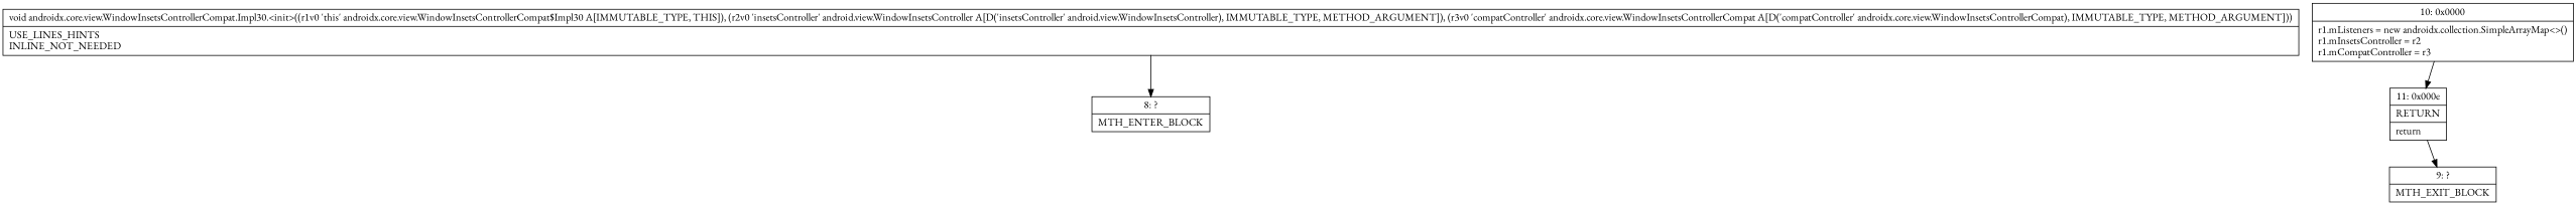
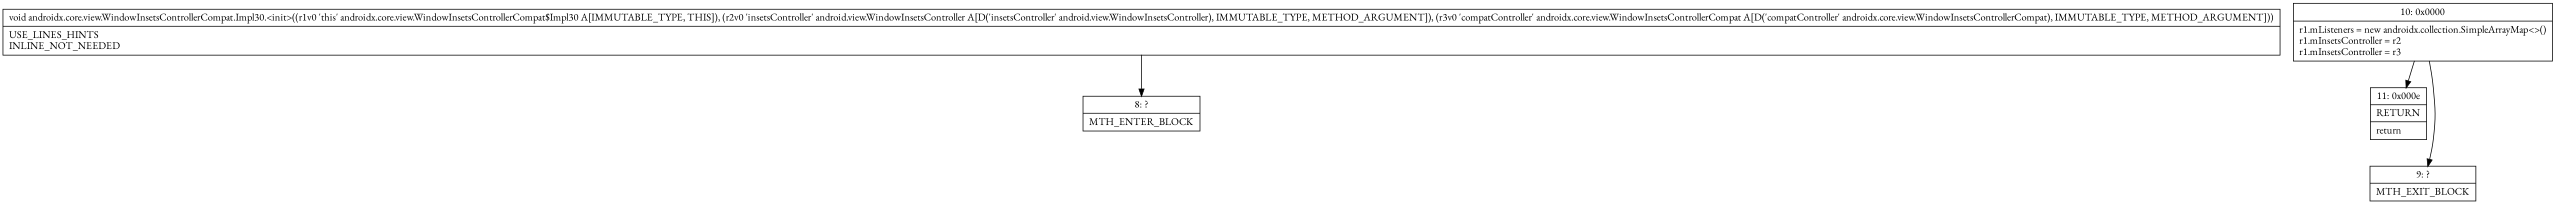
  digraph {
    fontname="EB Garamond"
    node [fontname="EB Garamond" shape=record]
    edge [fontname="EB Garamond"]
    n1 [label="{8\:\ ?|MTH_ENTER_BLOCK\l}"]
-   n2 [label="{10\:\ 0x0000|r1.mListeners = new androidx.collection.SimpleArrayMap\<\>()\lr1.mInsetsController = r2\lr1.mCompatController = r3\l}"]
+   n2 [label="{10\:\ 0x0000|r1.mListeners = new androidx.collection.SimpleArrayMap\<\>()\lr1.mInsetsController = r2\lr1.mInsetsController = r3\l}"]
    n3 [label="{11\:\ 0x000e|RETURN\l|return\l}"]
    n4 [label="{9\:\ ?|MTH_EXIT_BLOCK\l}"]
    n5 [label="{void androidx.core.view.WindowInsetsControllerCompat.Impl30.\<init\>((r1v0 'this' androidx.core.view.WindowInsetsControllerCompat$Impl30 A[IMMUTABLE_TYPE, THIS]), (r2v0 'insetsController' android.view.WindowInsetsController A[D('insetsController' android.view.WindowInsetsController), IMMUTABLE_TYPE, METHOD_ARGUMENT]), (r3v0 'compatController' androidx.core.view.WindowInsetsControllerCompat A[D('compatController' androidx.core.view.WindowInsetsControllerCompat), IMMUTABLE_TYPE, METHOD_ARGUMENT]))  | USE_LINES_HINTS\lINLINE_NOT_NEEDED\l}"]
    n2 -> n3
-   n3 -> n4
+   n2 -> n4
    n5 -> n1
  }
